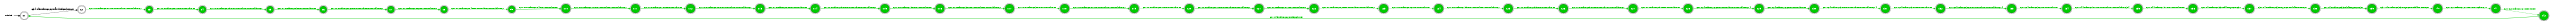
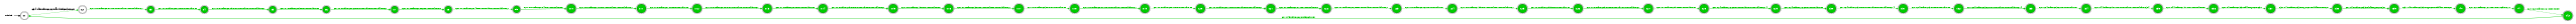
  digraph {
    rankdir=LR
    node [shape=doublecircle fillcolor="#00cc00" fontcolor="#ffffff" style=filled]
    edge [arrowhead=diamond style=bold color="#00cc00"]
    n1 [label=<s1> fillcolor="" fontcolor="" style=""]
    n2 [label=<s2> fillcolor="" fontcolor="" style=""]
    n3 [label=<s3>]
    n4 [label=<s4>]
    n5 [label=<s5>]
    n6 [label=<s6>]
    n7 [label=<s7>]
    n8 [label=<s8>]
    n9 [label=<s9>]
    n10 [label=<s10>]
    n11 [label=<s11>]
    n12 [label=<s12>]
    n13 [label=<s13>]
    n14 [label=<s14>]
    n15 [label=<s15>]
    n16 [label=<s16>]
    n17 [label=<s17>]
    n18 [label=<s18>]
    n19 [label=<s19>]
    n20 [label=<s20>]
    n21 [label=<s21>]
    n22 [label=<s22>]
    n23 [label=<s23>]
    n24 [label=<s24>]
    n25 [label=<s25>]
    n26 [label=<s26>]
    n27 [label=<s27>]
    n28 [label=<s28>]
    n29 [label=<s29>]
    n30 [label=<s30>]
    n31 [label=<s31>]
    n32 [label=<s32>]
    n33 [label=<s33>]
    n34 [label=<s34>]
    n35 [label=<s35>]
    n36 [label=<s36>]
    n37 [label=<s37>]
    n38 [label=<s38>]
    n39 [label=<s39>]
    n40 [label=<s40>]
    n41 [label=<s41>]
    n42 [label=<s42>]
    n43 [label=__init5 shape=none fillcolor="" fontcolor="" style=""]
-   n1 -> n2 [label=<<font color="#000000">C34.I45__func022__arslt_fcncb__CI1</font>> style=solid color=""]
+   n1 -> n2 [label=<<font color="#000000">C34.I45__func022__arslt_fcncb__CI1</font>> style=solid]
    n2 -> n3 [arrowhead=dot label=<<font color="#00cc00">CI1.I10__func087__evtunsub_evtunsubh__C7</font>> style=solid]
    n3 -> n4 [label=<<font color="#00cc00">CI1.I10__func087__evtunsub_ret</font>>]
    n4 -> n5 [arrowhead=dot label=<<font color="#00cc00">CI1.I10__func009__evtunsub_evtunsubh__C7</font>>]
    n5 -> n6 [label=<<font color="#00cc00">CI1.I10__func009__evtunsub_ret</font>>]
    n6 -> n7 [label=<<font color="#00cc00">CI1.I10__func006__evtunsub_evtunsubh__C7</font>>]
    n7 -> n8 [label=<<font color="#00cc00">CI1.I10__func006__evtunsub_ret</font>>]
    n8 -> n9 [arrowhead=dot label=<<font color="#00cc00">CI1.I10__func004__evtunsub_evtunsubh__C7</font>> style=solid]
    n9 -> n10 [arrowhead=dot label=<<font color="#00cc00">CI1.I10__func004__evtunsub_ret</font>>]
    n10 -> n11 [label=<<font color="#00cc00">CI1.I10__func010__evtunsub_evtunsubh__C7</font>>]
    n11 -> n12 [arrowhead=dot label=<<font color="#00cc00">CI1.I10__func010__evtunsub_ret</font>>]
    n12 -> n13 [label=<<font color="#00cc00">CI1.I10__func008__evtunsub_evtunsubh__C7</font>>]
    n13 -> n14 [arrowhead=dot label=<<font color="#00cc00">CI1.I10__func008__evtunsub_ret</font>>]
    n14 -> n15 [label=<<font color="#00cc00">CI1.I10__func158__evtunsub_evtunsubh__C7</font>>]
    n15 -> n16 [arrowhead=dot label=<<font color="#00cc00">CI1.I10__func158__evtunsub_ret</font>>]
    n16 -> n17 [arrowhead=dot label=<<font color="#00cc00">CI1.I10__func038__evtunsub_evtunsubh__C7</font>>]
    n17 -> n18 [label=<<font color="#00cc00">CI1.I10__func038__evtunsub_ret</font>> style=solid]
    n18 -> n19 [arrowhead=dot label=<<font color="#00cc00">CI1.I10__func081__evtunsub_evtunsubh__C7</font>>]
    n19 -> n20 [label=<<font color="#00cc00">CI1.I10__func081__evtunsub_ret</font>> style=solid]
    n20 -> n21 [label=<<font color="#00cc00">CI1.I10__func007__evtunsub_evtunsubh__C7</font>>]
    n21 -> n22 [label=<<font color="#00cc00">CI1.I10__func007__evtunsub_ret</font>>]
    n22 -> n23 [label=<<font color="#00cc00">CI1.I10__func002__evtunsub_evtunsubh__C7</font>> style=solid]
    n23 -> n24 [arrowhead=dot label=<<font color="#00cc00">CI1.I10__func002__evtunsub_ret</font>> style=solid]
    n24 -> n25 [arrowhead=dot label=<<font color="#00cc00">CI1.I10__func159__evtunsub_evtunsubh__C7</font>> style=solid]
    n25 -> n26 [label=<<font color="#00cc00">CI1.I10__func159__evtunsub_ret</font>>]
    n26 -> n27 [arrowhead=dot label=<<font color="#00cc00">CI1.I10__func090__evtunsub_evtunsubh__C7</font>>]
    n27 -> n28 [arrowhead=dot label=<<font color="#00cc00">CI1.I10__func090__evtunsub_ret</font>> style=solid]
    n28 -> n29 [label=<<font color="#00cc00">CI1.I24__func126__evtunsub_evtunsubh__C14</font>>]
    n29 -> n30 [arrowhead=dot label=<<font color="#00cc00">CI1.I24__func126__evtunsub_ret</font>>]
    n30 -> n31 [label=<<font color="#00cc00">CI1.I24__func130__evtunsub_evtunsubh__C14</font>> style=solid]
    n31 -> n32 [label=<<font color="#00cc00">CI1.I24__func130__evtunsub_ret</font>> style=solid]
    n32 -> n33 [label=<<font color="#00cc00">CI1.I24__func036__evtunsub_evtunsubh__C14</font>>]
    n33 -> n34 [label=<<font color="#00cc00">CI1.I24__func036__evtunsub_ret</font>> style=solid]
    n34 -> n35 [arrowhead=dot label=<<font color="#00cc00">CI1.I44__func157__evtunsub_evtunsubh__C34</font>> style=solid]
    n35 -> n36 [label=<<font color="#00cc00">CI1.I44__func157__evtunsub_ret</font>> style=solid]
    n36 -> n37 [label=<<font color="#00cc00">CI1.I48__func033__blk_sync__C37</font>> style=solid]
    n37 -> n38 [label=<<font color="#00cc00">C37.I48__func033__sync_ret_blk_ret__CI1</font>> style=solid]
    n38 -> n39 [label=<<font color="#00cc00">CI1.I48__func033__blk_sync__C37</font>>]
    n39 -> n40 [label=<<font color="#00cc00">C37.I48__func033__sync_ret_blk_ret__CI1</font>> style=solid]
    n40 -> n41 [label=<<font color="#00cc00">CI1.CI1__func121__evt_evtcb__C17</font>> style=solid]
    n41 -> n42 [arrowhead=dot label=<<font color="#00cc00">CI1.CI1__func121__evt_ret</font>> style=solid]
    n42 -> n1 [label=<<font color="#00cc00">CI1.I45__func022__fcncb_ret</font>>]
    n43 -> n1 [color=""]
  }
